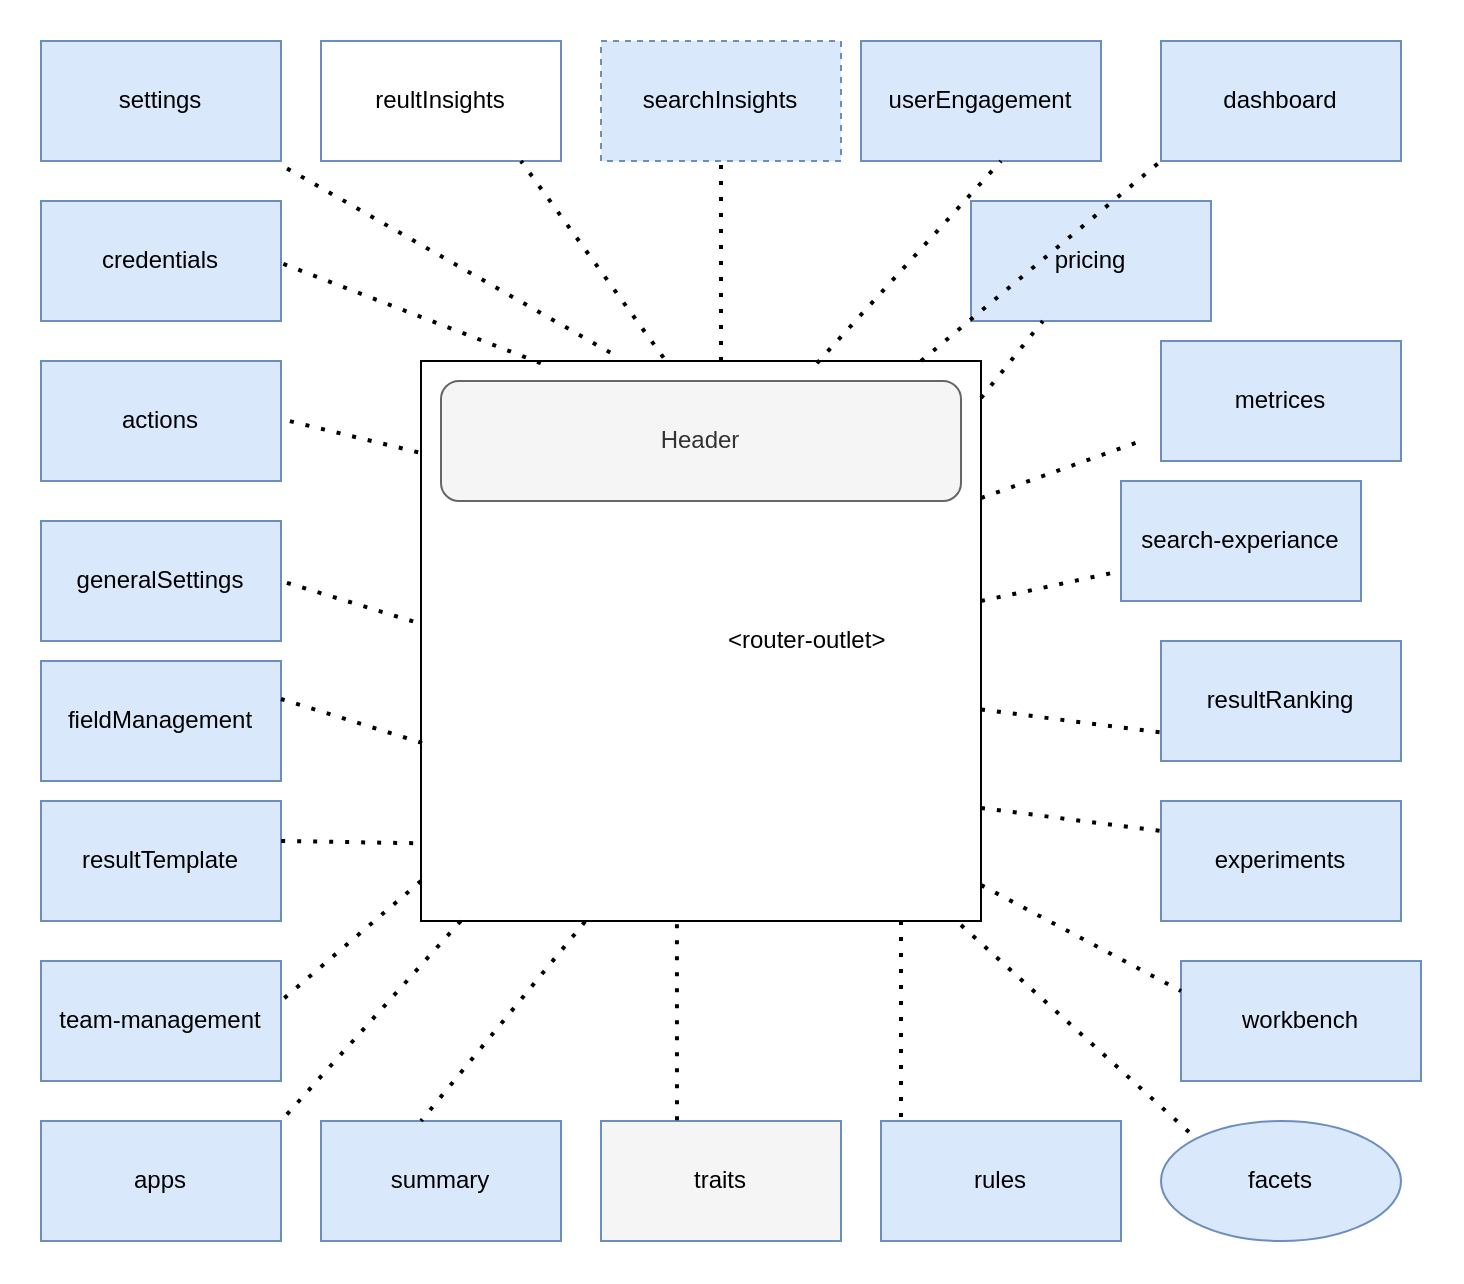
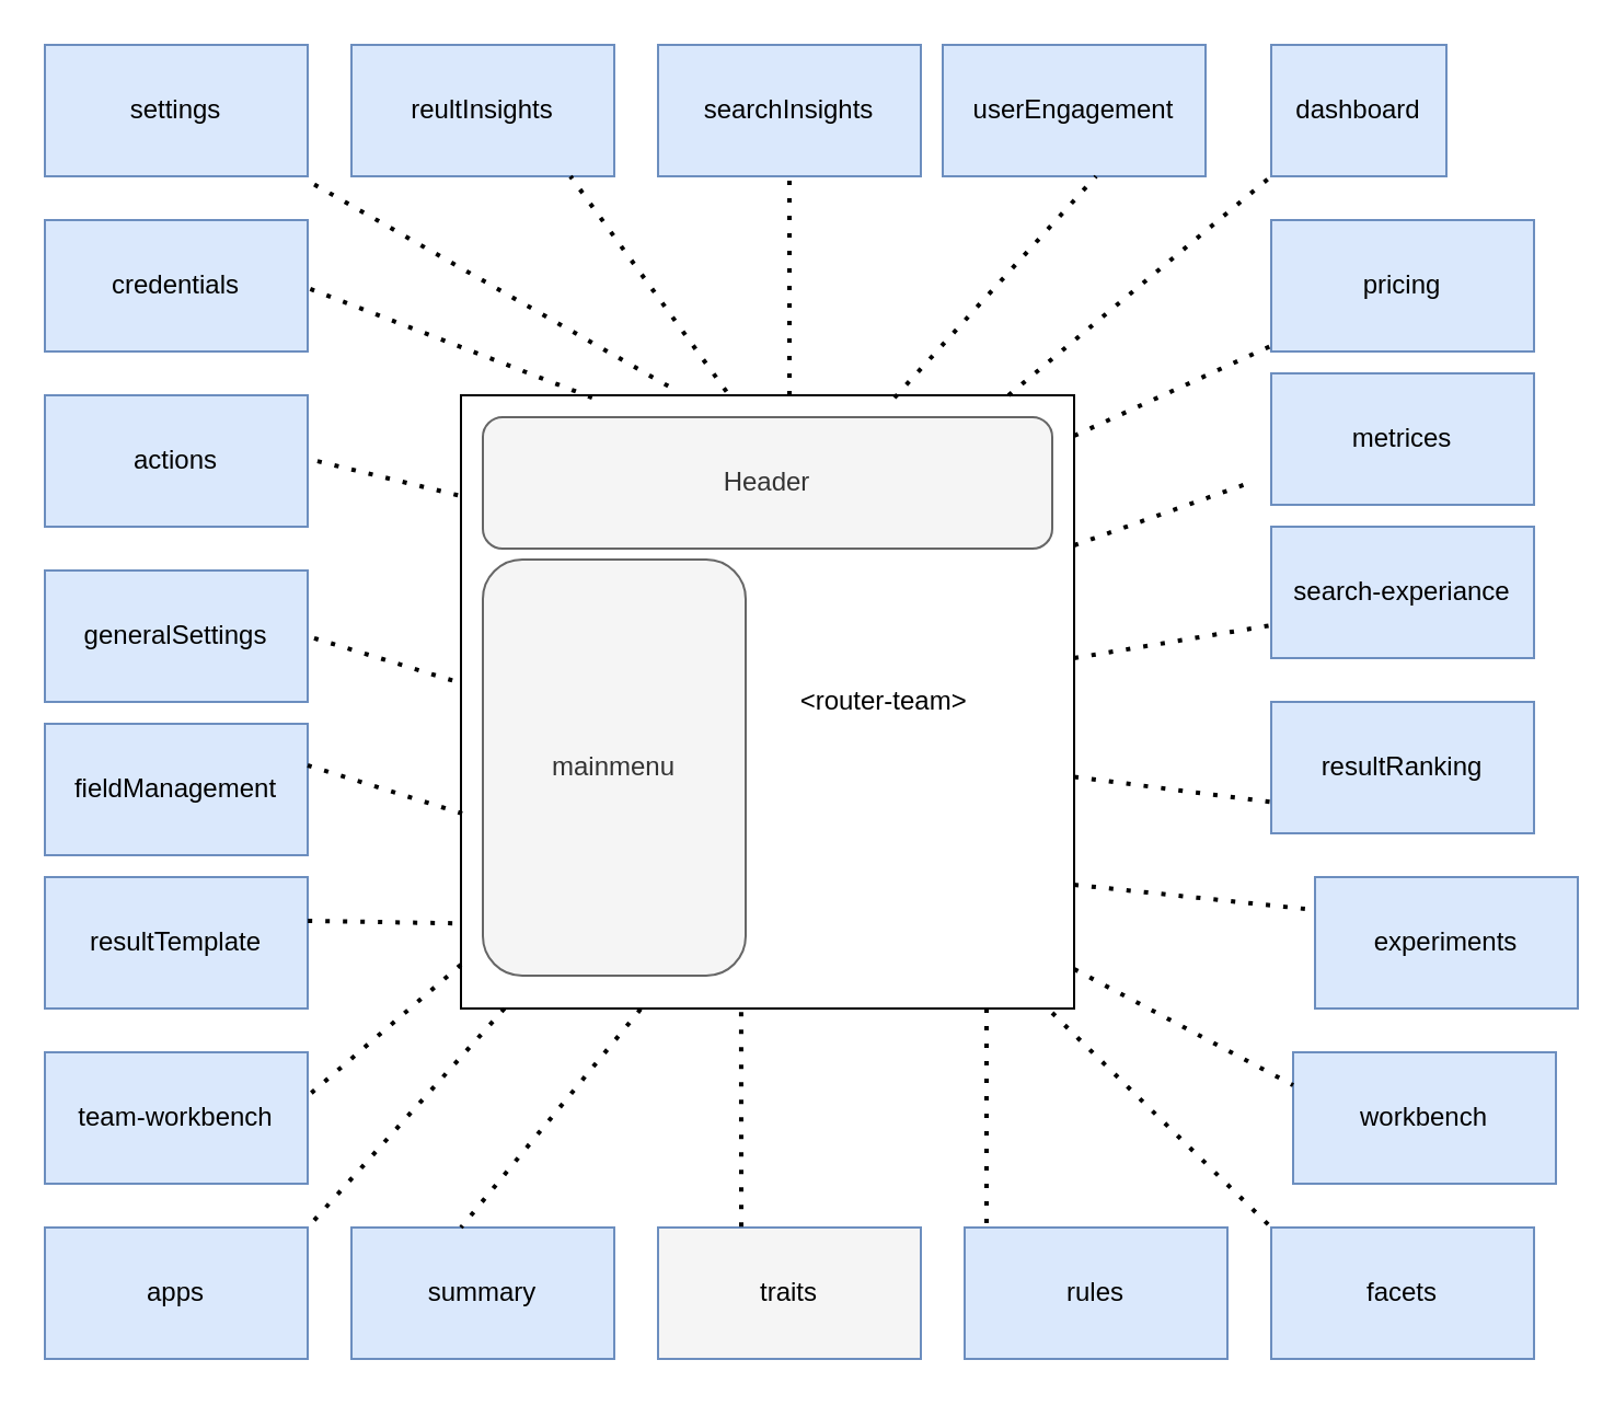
  <mxCell id="0" />
  <mxCell id="1" parent="0" />
- <mxCell id="2" value="&lt;span style=&quot;white-space: pre;&quot;&gt;&#09;&lt;/span&gt;&lt;span style=&quot;white-space: pre;&quot;&gt;&#09;&lt;/span&gt;&lt;span style=&quot;white-space: pre;&quot;&gt;&#09;&lt;/span&gt;&lt;span style=&quot;white-space: pre;&quot;&gt;&#09;&lt;/span&gt;&amp;lt;router-outlet&amp;gt;" style="whiteSpace=wrap;html=1;aspect=fixed;" parent="1" vertex="1"><mxGeometry x="210" y="180" width="280" height="280" as="geometry" /></mxCell>
- <mxCell id="3" value="team-management" style="whiteSpace=wrap;html=1;fillColor=#dae8fc;strokeColor=#6c8ebf;" parent="1" vertex="1"><mxGeometry x="20" y="480" width="120" height="60" as="geometry" /></mxCell>
+ <mxCell id="2" value="&lt;span style=&quot;white-space: pre;&quot;&gt;&#09;&lt;/span&gt;&lt;span style=&quot;white-space: pre;&quot;&gt;&#09;&lt;/span&gt;&lt;span style=&quot;white-space: pre;&quot;&gt;&#09;&lt;/span&gt;&lt;span style=&quot;white-space: pre;&quot;&gt;&#09;&lt;/span&gt;&amp;lt;router-team&amp;gt;" style="whiteSpace=wrap;html=1;aspect=fixed;" parent="1" vertex="1"><mxGeometry x="210" y="180" width="280" height="280" as="geometry" /></mxCell>
+ <mxCell id="3" value="team-workbench" style="whiteSpace=wrap;html=1;fillColor=#dae8fc;strokeColor=#6c8ebf;" parent="1" vertex="1"><mxGeometry x="20" y="480" width="120" height="60" as="geometry" /></mxCell>
  <mxCell id="4" value="Header" style="rounded=1;whiteSpace=wrap;html=1;fillColor=#f5f5f5;fontColor=#333333;strokeColor=#666666;" parent="1" vertex="1"><mxGeometry x="220" y="190" width="260" height="60" as="geometry" /></mxCell>
+ <mxCell id="5" value="mainmenu" style="rounded=1;whiteSpace=wrap;html=1;fillColor=#f5f5f5;fontColor=#333333;strokeColor=#666666;" parent="1" vertex="1"><mxGeometry x="220" y="255" width="120" height="190" as="geometry" /></mxCell>
  <mxCell id="6" value="apps" style="whiteSpace=wrap;html=1;fillColor=#dae8fc;strokeColor=#6c8ebf;" parent="1" vertex="1"><mxGeometry x="20" y="560" width="120" height="60" as="geometry" /></mxCell>
  <mxCell id="7" value="summary" style="whiteSpace=wrap;html=1;fillColor=#dae8fc;strokeColor=#6c8ebf;" parent="1" vertex="1"><mxGeometry x="160" y="560" width="120" height="60" as="geometry" /></mxCell>
  <mxCell id="8" value="traits" style="whiteSpace=wrap;html=1;fillColor=#f5f5f5;strokeColor=#6c8ebf;" parent="1" vertex="1"><mxGeometry x="300" y="560" width="120" height="60" as="geometry" /></mxCell>
  <mxCell id="9" value="rules" style="whiteSpace=wrap;html=1;fillColor=#dae8fc;strokeColor=#6c8ebf;" parent="1" vertex="1"><mxGeometry x="440" y="560" width="120" height="60" as="geometry" /></mxCell>
- <mxCell id="10" value="facets" style="ellipse;whiteSpace=wrap;html=1;fillColor=#dae8fc;strokeColor=#6c8ebf;" parent="1" vertex="1"><mxGeometry x="580" y="560" width="120" height="60" as="geometry" /></mxCell>
+ <mxCell id="10" value="facets" style="whiteSpace=wrap;html=1;fillColor=#dae8fc;strokeColor=#6c8ebf;" parent="1" vertex="1"><mxGeometry x="580" y="560" width="120" height="60" as="geometry" /></mxCell>
  <mxCell id="11" value="workbench" style="whiteSpace=wrap;html=1;fillColor=#dae8fc;strokeColor=#6c8ebf;" parent="1" vertex="1"><mxGeometry x="590" y="480" width="120" height="60" as="geometry" /></mxCell>
- <mxCell id="12" value="experiments" style="whiteSpace=wrap;html=1;fillColor=#dae8fc;strokeColor=#6c8ebf;" parent="1" vertex="1"><mxGeometry x="580" y="400" width="120" height="60" as="geometry" /></mxCell>
+ <mxCell id="12" value="experiments" style="whiteSpace=wrap;html=1;fillColor=#dae8fc;strokeColor=#6c8ebf;" parent="1" vertex="1"><mxGeometry x="600" y="400" width="120" height="60" as="geometry" /></mxCell>
  <mxCell id="13" value="resultRanking" style="whiteSpace=wrap;html=1;fillColor=#dae8fc;strokeColor=#6c8ebf;" parent="1" vertex="1"><mxGeometry x="580" y="320" width="120" height="60" as="geometry" /></mxCell>
- <mxCell id="14" value="pricing" style="whiteSpace=wrap;html=1;fillColor=#dae8fc;strokeColor=#6c8ebf;" parent="1" vertex="1"><mxGeometry x="485" y="100" width="120" height="60" as="geometry" /></mxCell>
- <mxCell id="15" value="dashboard" style="whiteSpace=wrap;html=1;fillColor=#dae8fc;strokeColor=#6c8ebf;" parent="1" vertex="1"><mxGeometry x="580" y="20" width="120" height="60" as="geometry" /></mxCell>
+ <mxCell id="14" value="pricing" style="whiteSpace=wrap;html=1;fillColor=#dae8fc;strokeColor=#6c8ebf;" parent="1" vertex="1"><mxGeometry x="580" y="100" width="120" height="60" as="geometry" /></mxCell>
+ <mxCell id="15" value="dashboard" style="whiteSpace=wrap;html=1;fillColor=#dae8fc;strokeColor=#6c8ebf;" parent="1" vertex="1"><mxGeometry x="580" y="20" width="80" height="60" as="geometry" /></mxCell>
  <mxCell id="16" value="settings" style="whiteSpace=wrap;html=1;fillColor=#dae8fc;strokeColor=#6c8ebf;" parent="1" vertex="1"><mxGeometry x="20" y="20" width="120" height="60" as="geometry" /></mxCell>
- <mxCell id="17" value="reultInsights" style="whiteSpace=wrap;html=1;fillColor=#ffffff;strokeColor=#6c8ebf;" parent="1" vertex="1"><mxGeometry x="160" y="20" width="120" height="60" as="geometry" /></mxCell>
- <mxCell id="18" value="searchInsights" style="whiteSpace=wrap;html=1;fillColor=#dae8fc;strokeColor=#6c8ebf;dashed=1;" parent="1" vertex="1"><mxGeometry x="300" y="20" width="120" height="60" as="geometry" /></mxCell>
+ <mxCell id="17" value="reultInsights" style="whiteSpace=wrap;html=1;fillColor=#dae8fc;strokeColor=#6c8ebf;" parent="1" vertex="1"><mxGeometry x="160" y="20" width="120" height="60" as="geometry" /></mxCell>
+ <mxCell id="18" value="searchInsights" style="whiteSpace=wrap;html=1;fillColor=#dae8fc;strokeColor=#6c8ebf;" parent="1" vertex="1"><mxGeometry x="300" y="20" width="120" height="60" as="geometry" /></mxCell>
  <mxCell id="19" value="userEngagement" style="whiteSpace=wrap;html=1;fillColor=#dae8fc;strokeColor=#6c8ebf;" parent="1" vertex="1"><mxGeometry x="430" y="20" width="120" height="60" as="geometry" /></mxCell>
- <mxCell id="20" value="search-experiance" style="whiteSpace=wrap;html=1;fillColor=#dae8fc;strokeColor=#6c8ebf;" parent="1" vertex="1"><mxGeometry x="560" y="240" width="120" height="60" as="geometry" /></mxCell>
+ <mxCell id="20" value="search-experiance" style="whiteSpace=wrap;html=1;fillColor=#dae8fc;strokeColor=#6c8ebf;" parent="1" vertex="1"><mxGeometry x="580" y="240" width="120" height="60" as="geometry" /></mxCell>
  <mxCell id="21" value="resultTemplate" style="whiteSpace=wrap;html=1;fillColor=#dae8fc;strokeColor=#6c8ebf;" parent="1" vertex="1"><mxGeometry x="20" y="400" width="120" height="60" as="geometry" /></mxCell>
  <mxCell id="22" value="fieldManagement" style="whiteSpace=wrap;html=1;fillColor=#dae8fc;strokeColor=#6c8ebf;" parent="1" vertex="1"><mxGeometry x="20" y="330" width="120" height="60" as="geometry" /></mxCell>
  <mxCell id="23" value="generalSettings" style="whiteSpace=wrap;html=1;fillColor=#dae8fc;strokeColor=#6c8ebf;" parent="1" vertex="1"><mxGeometry x="20" y="260" width="120" height="60" as="geometry" /></mxCell>
  <mxCell id="24" value="actions" style="whiteSpace=wrap;html=1;fillColor=#dae8fc;strokeColor=#6c8ebf;" parent="1" vertex="1"><mxGeometry x="20" y="180" width="120" height="60" as="geometry" /></mxCell>
  <mxCell id="25" value="credentials" style="whiteSpace=wrap;html=1;fillColor=#dae8fc;strokeColor=#6c8ebf;" parent="1" vertex="1"><mxGeometry x="20" y="100" width="120" height="60" as="geometry" /></mxCell>
  <mxCell id="26" style="edgeStyle=orthogonalEdgeStyle;rounded=0;orthogonalLoop=1;jettySize=auto;html=1;exitX=0.5;exitY=1;exitDx=0;exitDy=0;fillColor=#dae8fc;strokeColor=#6c8ebf;" parent="1" source="13" target="13" edge="1"><mxGeometry relative="1" as="geometry" /></mxCell>
  <mxCell id="27" value="metrices" style="whiteSpace=wrap;html=1;fillColor=#dae8fc;strokeColor=#6c8ebf;" parent="1" vertex="1"><mxGeometry x="580" y="170" width="120" height="60" as="geometry" /></mxCell>
  <mxCell id="28" value="" style="endArrow=none;dashed=1;html=1;dashPattern=1 3;strokeWidth=2;rounded=0;exitX=0.707;exitY=0.004;exitDx=0;exitDy=0;exitPerimeter=0;" parent="1" source="2" edge="1"><mxGeometry width="50" height="50" relative="1" as="geometry"><mxPoint x="450" y="130" as="sourcePoint" /><mxPoint x="500" y="80" as="targetPoint" /></mxGeometry></mxCell>
  <mxCell id="29" value="" style="endArrow=none;dashed=1;html=1;dashPattern=1 3;strokeWidth=2;rounded=0;exitX=0.707;exitY=0.004;exitDx=0;exitDy=0;exitPerimeter=0;entryX=0.5;entryY=1;entryDx=0;entryDy=0;" parent="1" target="18" edge="1"><mxGeometry width="50" height="50" relative="1" as="geometry"><mxPoint x="360" y="180" as="sourcePoint" /><mxPoint x="452" y="79" as="targetPoint" /></mxGeometry></mxCell>
  <mxCell id="30" value="" style="endArrow=none;dashed=1;html=1;dashPattern=1 3;strokeWidth=2;rounded=0;exitX=0.433;exitY=-0.006;exitDx=0;exitDy=0;exitPerimeter=0;entryX=0.5;entryY=1;entryDx=0;entryDy=0;" parent="1" source="2" edge="1"><mxGeometry width="50" height="50" relative="1" as="geometry"><mxPoint x="260" y="180" as="sourcePoint" /><mxPoint x="260" y="80" as="targetPoint" /></mxGeometry></mxCell>
  <mxCell id="31" value="" style="endArrow=none;dashed=1;html=1;dashPattern=1 3;strokeWidth=2;rounded=0;exitX=0.338;exitY=-0.015;exitDx=0;exitDy=0;exitPerimeter=0;entryX=0.5;entryY=1;entryDx=0;entryDy=0;" parent="1" source="2" edge="1"><mxGeometry width="50" height="50" relative="1" as="geometry"><mxPoint x="211" y="180" as="sourcePoint" /><mxPoint x="140" y="82" as="targetPoint" /></mxGeometry></mxCell>
  <mxCell id="32" value="" style="endArrow=none;dashed=1;html=1;dashPattern=1 3;strokeWidth=2;rounded=0;exitX=0.214;exitY=0.004;exitDx=0;exitDy=0;exitPerimeter=0;entryX=0.5;entryY=1;entryDx=0;entryDy=0;" parent="1" source="2" edge="1"><mxGeometry width="50" height="50" relative="1" as="geometry"><mxPoint x="302.5" y="224" as="sourcePoint" /><mxPoint x="137.5" y="130" as="targetPoint" /></mxGeometry></mxCell>
  <mxCell id="33" value="" style="endArrow=none;dashed=1;html=1;dashPattern=1 3;strokeWidth=2;rounded=0;exitX=-0.005;exitY=0.163;exitDx=0;exitDy=0;exitPerimeter=0;entryX=0.5;entryY=1;entryDx=0;entryDy=0;" parent="1" source="2" edge="1"><mxGeometry width="50" height="50" relative="1" as="geometry"><mxPoint x="272.5" y="260" as="sourcePoint" /><mxPoint x="140" y="209" as="targetPoint" /></mxGeometry></mxCell>
  <mxCell id="34" value="" style="endArrow=none;dashed=1;html=1;dashPattern=1 3;strokeWidth=2;rounded=0;exitX=-0.014;exitY=0.465;exitDx=0;exitDy=0;exitPerimeter=0;entryX=0.5;entryY=1;entryDx=0;entryDy=0;" parent="1" source="2" edge="1"><mxGeometry width="50" height="50" relative="1" as="geometry"><mxPoint x="272.5" y="341" as="sourcePoint" /><mxPoint x="140" y="290" as="targetPoint" /></mxGeometry></mxCell>
  <mxCell id="35" value="" style="endArrow=none;dashed=1;html=1;dashPattern=1 3;strokeWidth=2;rounded=0;exitX=0.002;exitY=0.682;exitDx=0;exitDy=0;exitPerimeter=0;entryX=0.5;entryY=1;entryDx=0;entryDy=0;" parent="1" source="2" edge="1"><mxGeometry width="50" height="50" relative="1" as="geometry"><mxPoint x="272.5" y="400" as="sourcePoint" /><mxPoint x="140" y="349" as="targetPoint" /></mxGeometry></mxCell>
  <mxCell id="36" value="" style="endArrow=none;dashed=1;html=1;dashPattern=1 3;strokeWidth=2;rounded=0;exitX=-0.014;exitY=0.861;exitDx=0;exitDy=0;exitPerimeter=0;entryX=0.5;entryY=1;entryDx=0;entryDy=0;" parent="1" source="2" edge="1"><mxGeometry width="50" height="50" relative="1" as="geometry"><mxPoint x="272.5" y="471" as="sourcePoint" /><mxPoint x="140" y="420" as="targetPoint" /></mxGeometry></mxCell>
  <mxCell id="37" value="" style="endArrow=none;dashed=1;html=1;dashPattern=1 3;strokeWidth=2;rounded=0;entryX=0.5;entryY=1;entryDx=0;entryDy=0;" parent="1" source="2" edge="1"><mxGeometry width="50" height="50" relative="1" as="geometry"><mxPoint x="272.5" y="551" as="sourcePoint" /><mxPoint x="140" y="500" as="targetPoint" /></mxGeometry></mxCell>
  <mxCell id="38" value="" style="endArrow=none;dashed=1;html=1;dashPattern=1 3;strokeWidth=2;rounded=0;entryX=0.5;entryY=1;entryDx=0;entryDy=0;exitX=0.071;exitY=1;exitDx=0;exitDy=0;exitPerimeter=0;" parent="1" source="2" edge="1"><mxGeometry width="50" height="50" relative="1" as="geometry"><mxPoint x="210" y="500" as="sourcePoint" /><mxPoint x="140" y="560" as="targetPoint" /></mxGeometry></mxCell>
  <mxCell id="39" value="" style="endArrow=none;dashed=1;html=1;dashPattern=1 3;strokeWidth=2;rounded=0;entryX=0.5;entryY=1;entryDx=0;entryDy=0;exitX=0.293;exitY=1.001;exitDx=0;exitDy=0;exitPerimeter=0;" parent="1" source="2" edge="1"><mxGeometry width="50" height="50" relative="1" as="geometry"><mxPoint x="300" y="460" as="sourcePoint" /><mxPoint x="210" y="560" as="targetPoint" /></mxGeometry></mxCell>
  <mxCell id="40" value="" style="endArrow=none;dashed=1;html=1;dashPattern=1 3;strokeWidth=2;rounded=0;entryX=0.5;entryY=1;entryDx=0;entryDy=0;exitX=0.457;exitY=1.006;exitDx=0;exitDy=0;exitPerimeter=0;" parent="1" source="2" edge="1"><mxGeometry width="50" height="50" relative="1" as="geometry"><mxPoint x="420" y="460" as="sourcePoint" /><mxPoint x="338" y="560" as="targetPoint" /></mxGeometry></mxCell>
  <mxCell id="41" value="" style="endArrow=none;dashed=1;html=1;dashPattern=1 3;strokeWidth=2;rounded=0;entryX=0.5;entryY=1;entryDx=0;entryDy=0;exitX=0.457;exitY=1.006;exitDx=0;exitDy=0;exitPerimeter=0;" parent="1" edge="1"><mxGeometry width="50" height="50" relative="1" as="geometry"><mxPoint x="450" y="460" as="sourcePoint" /><mxPoint x="450" y="558" as="targetPoint" /><Array as="points"><mxPoint x="450" y="508" /></Array></mxGeometry></mxCell>
  <mxCell id="42" value="" style="endArrow=none;dashed=1;html=1;dashPattern=1 3;strokeWidth=2;rounded=0;entryX=0;entryY=0;entryDx=0;entryDy=0;exitX=0.457;exitY=1.006;exitDx=0;exitDy=0;exitPerimeter=0;" parent="1" target="10" edge="1"><mxGeometry width="50" height="50" relative="1" as="geometry"><mxPoint x="480" y="462" as="sourcePoint" /><mxPoint x="480" y="560" as="targetPoint" /></mxGeometry></mxCell>
  <mxCell id="43" value="" style="endArrow=none;dashed=1;html=1;dashPattern=1 3;strokeWidth=2;rounded=0;entryX=0;entryY=0.25;entryDx=0;entryDy=0;exitX=0.457;exitY=1.006;exitDx=0;exitDy=0;exitPerimeter=0;" parent="1" target="11" edge="1"><mxGeometry width="50" height="50" relative="1" as="geometry"><mxPoint x="490" y="442" as="sourcePoint" /><mxPoint x="490" y="540" as="targetPoint" /></mxGeometry></mxCell>
  <mxCell id="44" value="" style="endArrow=none;dashed=1;html=1;dashPattern=1 3;strokeWidth=2;rounded=0;entryX=0;entryY=0.25;entryDx=0;entryDy=0;exitX=0.457;exitY=1.006;exitDx=0;exitDy=0;exitPerimeter=0;" parent="1" target="12" edge="1"><mxGeometry width="50" height="50" relative="1" as="geometry"><mxPoint x="490" y="403.5" as="sourcePoint" /><mxPoint x="580" y="456.5" as="targetPoint" /></mxGeometry></mxCell>
  <mxCell id="45" value="" style="endArrow=none;dashed=1;html=1;dashPattern=1 3;strokeWidth=2;rounded=0;entryX=0;entryY=0.25;entryDx=0;entryDy=0;exitX=0.457;exitY=1.006;exitDx=0;exitDy=0;exitPerimeter=0;" parent="1" edge="1"><mxGeometry width="50" height="50" relative="1" as="geometry"><mxPoint x="490" y="354.25" as="sourcePoint" /><mxPoint x="580" y="365.75" as="targetPoint" /></mxGeometry></mxCell>
  <mxCell id="46" value="" style="endArrow=none;dashed=1;html=1;dashPattern=1 3;strokeWidth=2;rounded=0;entryX=0;entryY=0.75;entryDx=0;entryDy=0;exitX=0.457;exitY=1.006;exitDx=0;exitDy=0;exitPerimeter=0;" parent="1" target="20" edge="1"><mxGeometry width="50" height="50" relative="1" as="geometry"><mxPoint x="490" y="300" as="sourcePoint" /><mxPoint x="580" y="311.5" as="targetPoint" /></mxGeometry></mxCell>
  <mxCell id="47" value="" style="endArrow=none;dashed=1;html=1;dashPattern=1 3;strokeWidth=2;rounded=0;exitX=0.457;exitY=1.006;exitDx=0;exitDy=0;exitPerimeter=0;" parent="1" edge="1"><mxGeometry width="50" height="50" relative="1" as="geometry"><mxPoint x="490" y="248.5" as="sourcePoint" /><mxPoint x="570" y="220" as="targetPoint" /></mxGeometry></mxCell>
  <mxCell id="48" value="" style="endArrow=none;dashed=1;html=1;dashPattern=1 3;strokeWidth=2;rounded=0;exitX=0.457;exitY=1.006;exitDx=0;exitDy=0;exitPerimeter=0;" parent="1" target="14" edge="1"><mxGeometry width="50" height="50" relative="1" as="geometry"><mxPoint x="490" y="198.5" as="sourcePoint" /><mxPoint x="570" y="170" as="targetPoint" /></mxGeometry></mxCell>
  <mxCell id="49" value="" style="endArrow=none;dashed=1;html=1;dashPattern=1 3;strokeWidth=2;rounded=0;exitX=0.457;exitY=1.006;exitDx=0;exitDy=0;exitPerimeter=0;entryX=0;entryY=1;entryDx=0;entryDy=0;" parent="1" target="15" edge="1"><mxGeometry width="50" height="50" relative="1" as="geometry"><mxPoint x="460" y="180" as="sourcePoint" /><mxPoint x="550" y="138.5" as="targetPoint" /></mxGeometry></mxCell>
